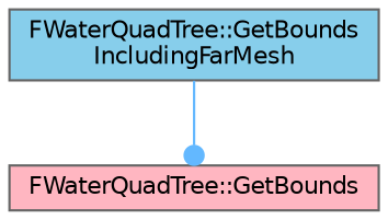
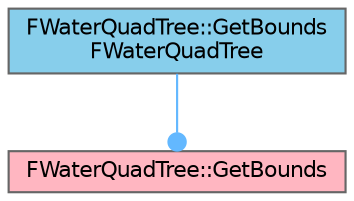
  digraph {
    rankdir=TB
    node [fontname=Helvetica fontsize=10 shape=box style=filled]
-   n1 [color=gray40 fillcolor=skyblue fontcolor=black height=0.2 label="FWaterQuadTree::GetBounds\lIncludingFarMesh" width=0.4]
+   n1 [color=gray40 fillcolor=skyblue fontcolor=black height=0.2 label="FWaterQuadTree::GetBounds\lFWaterQuadTree" width=0.4]
    n2 [color=grey40 fillcolor=lightpink height=0.2 label="FWaterQuadTree::GetBounds" width=0.4]
    n1 -> n2 [color=steelblue1 fontname=Helvetica fontsize=10 labelfontname=Helvetica labelfontsize=10 style=solid arrowhead=dot]
  }
